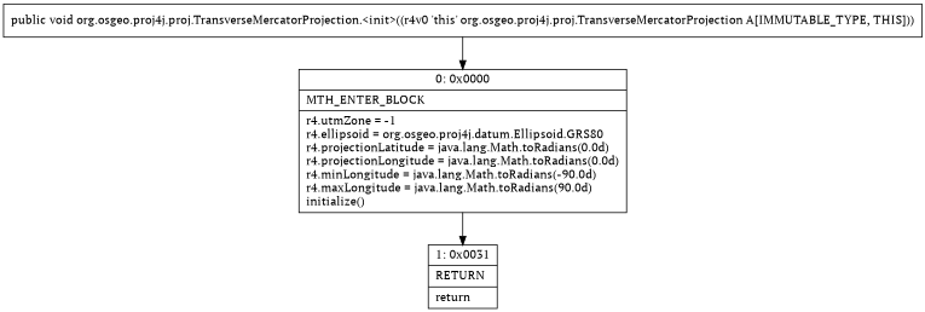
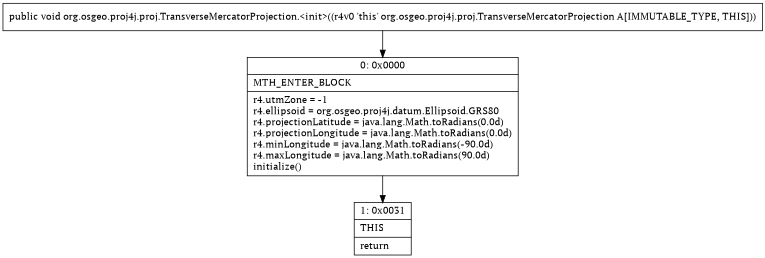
  digraph {
    fontname="PT Serif"
    node [shape=record fontname="PT Serif"]
    edge [fontname="PT Serif"]
    n1 [label="{0\:\ 0x0000|MTH_ENTER_BLOCK\l|r4.utmZone = \-1\lr4.ellipsoid = org.osgeo.proj4j.datum.Ellipsoid.GRS80\lr4.projectionLatitude = java.lang.Math.toRadians(0.0d)\lr4.projectionLongitude = java.lang.Math.toRadians(0.0d)\lr4.minLongitude = java.lang.Math.toRadians(\-90.0d)\lr4.maxLongitude = java.lang.Math.toRadians(90.0d)\linitialize()\l}"]
-   n2 [label="{1\:\ 0x0031|RETURN\l|return\l}"]
+   n2 [label="{1\:\ 0x0031|THIS\l|return\l}"]
    n3 [label="{public void org.osgeo.proj4j.proj.TransverseMercatorProjection.\<init\>((r4v0 'this' org.osgeo.proj4j.proj.TransverseMercatorProjection A[IMMUTABLE_TYPE, THIS])) }"]
    n1 -> n2
    n3 -> n1
  }
